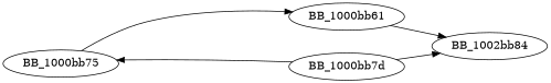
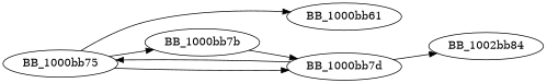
  digraph {
    rankdir=LR
    n1 [label=BB_1002bb84]
    BB_1000bb61
    BB_1000bb75
+   BB_1000bb7b
    BB_1000bb7d
-   BB_1000bb61 -> n1
    BB_1000bb75 -> BB_1000bb61
+   BB_1000bb75 -> BB_1000bb7b
+   BB_1000bb75 -> BB_1000bb7d
+   BB_1000bb7b -> BB_1000bb7d
    BB_1000bb7d -> n1
    BB_1000bb7d -> BB_1000bb75
  }
